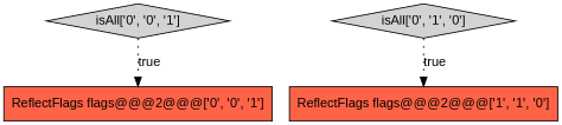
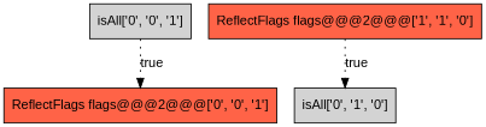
  digraph {
    fontname="Liberation Sans"
    node [fillcolor=lightgray fontname="Liberation Sans" shape=diamond style=filled]
    edge [fontname="Liberation Sans" style=dotted]
-   n1 [label="isAll['0', '0', '1']"]
+   n1 [label="isAll['0', '0', '1']" shape=box]
    n2 [fillcolor=tomato label="ReflectFlags flags@@@2@@@['0', '0', '1']" shape=box]
-   n3 [label="isAll['0', '1', '0']"]
+   n3 [label="isAll['0', '1', '0']" shape=box]
    n4 [fillcolor=tomato label="ReflectFlags flags@@@2@@@['1', '1', '0']" shape=box]
    n1 -> n2 [label=true]
-   n3 -> n4 [label=true]
+   n4 -> n3 [label=true]
  }
